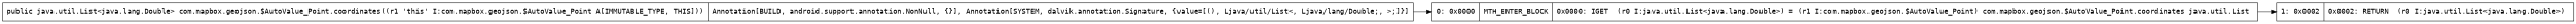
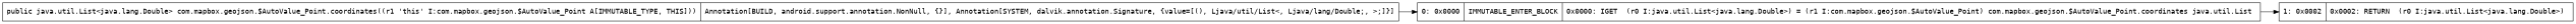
  digraph {
    rankdir=LR
    fontname="DejaVu Sans Mono"
    node [shape=record fontname="DejaVu Sans Mono"]
    edge [fontname="DejaVu Sans Mono"]
-   n1 [label="{0\:\ 0x0000|MTH_ENTER_BLOCK\l|0x0000: IGET  (r0 I:java.util.List\<java.lang.Double\>) = (r1 I:com.mapbox.geojson.$AutoValue_Point) com.mapbox.geojson.$AutoValue_Point.coordinates java.util.List \l}"]
+   n1 [label="{0\:\ 0x0000|IMMUTABLE_ENTER_BLOCK\l|0x0000: IGET  (r0 I:java.util.List\<java.lang.Double\>) = (r1 I:com.mapbox.geojson.$AutoValue_Point) com.mapbox.geojson.$AutoValue_Point.coordinates java.util.List \l}"]
    n2 [label="{1\:\ 0x0002|0x0002: RETURN  (r0 I:java.util.List\<java.lang.Double\>) \l}"]
    n3 [label="{public java.util.List\<java.lang.Double\> com.mapbox.geojson.$AutoValue_Point.coordinates((r1 'this' I:com.mapbox.geojson.$AutoValue_Point A[IMMUTABLE_TYPE, THIS]))  | Annotation[BUILD, android.support.annotation.NonNull, \{\}], Annotation[SYSTEM, dalvik.annotation.Signature, \{value=[(), Ljava\/util\/List\<, Ljava\/lang\/Double;, \>;]\}]\l}"]
    n1 -> n2
    n3 -> n1
  }
